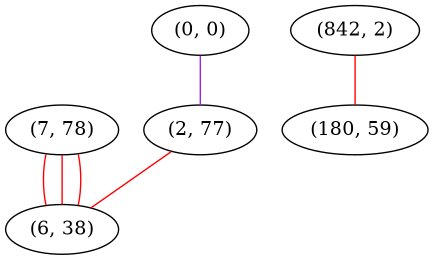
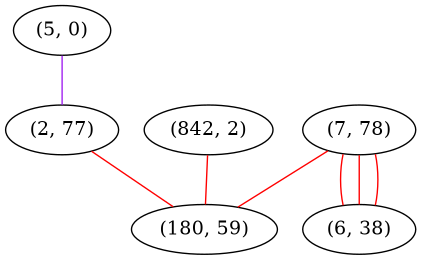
  graph {
    edge [color=red weight=1]
    "(7, 78)"
    "(180, 59)"
    n3 [label="(6, 38)"]
-   "(0, 0)"
+   "(0, 0)" [label="(5, 0)"]
    "(2, 77)"
    n6 [label="(842, 2)"]
+   "(7, 78)" -- "(180, 59)"
    "(7, 78)" -- n3
    "(7, 78)" -- n3
    "(7, 78)" -- n3
    "(0, 0)" -- "(2, 77)" [color=purple weight=4]
-   "(2, 77)" -- n3
+   "(2, 77)" -- "(180, 59)"
    n6 -- "(180, 59)"
  }
